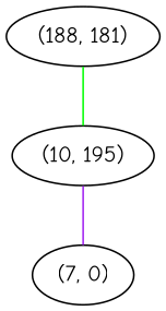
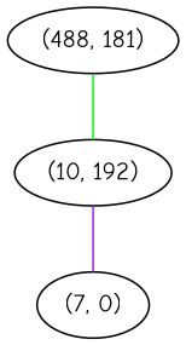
  graph {
    fontname="Comic Neue"
    node [fontname="Comic Neue"]
    edge [fontname="Comic Neue"]
-   "(188, 181)"
-   "(10, 192)" [label="(10, 195)"]
+   "(188, 181)" [label="(488, 181)"]
+   "(10, 192)"
    n3 [label="(7, 0)"]
    "(188, 181)" -- "(10, 192)" [color=green weight=2]
    "(10, 192)" -- n3 [color=purple weight=4]
  }
